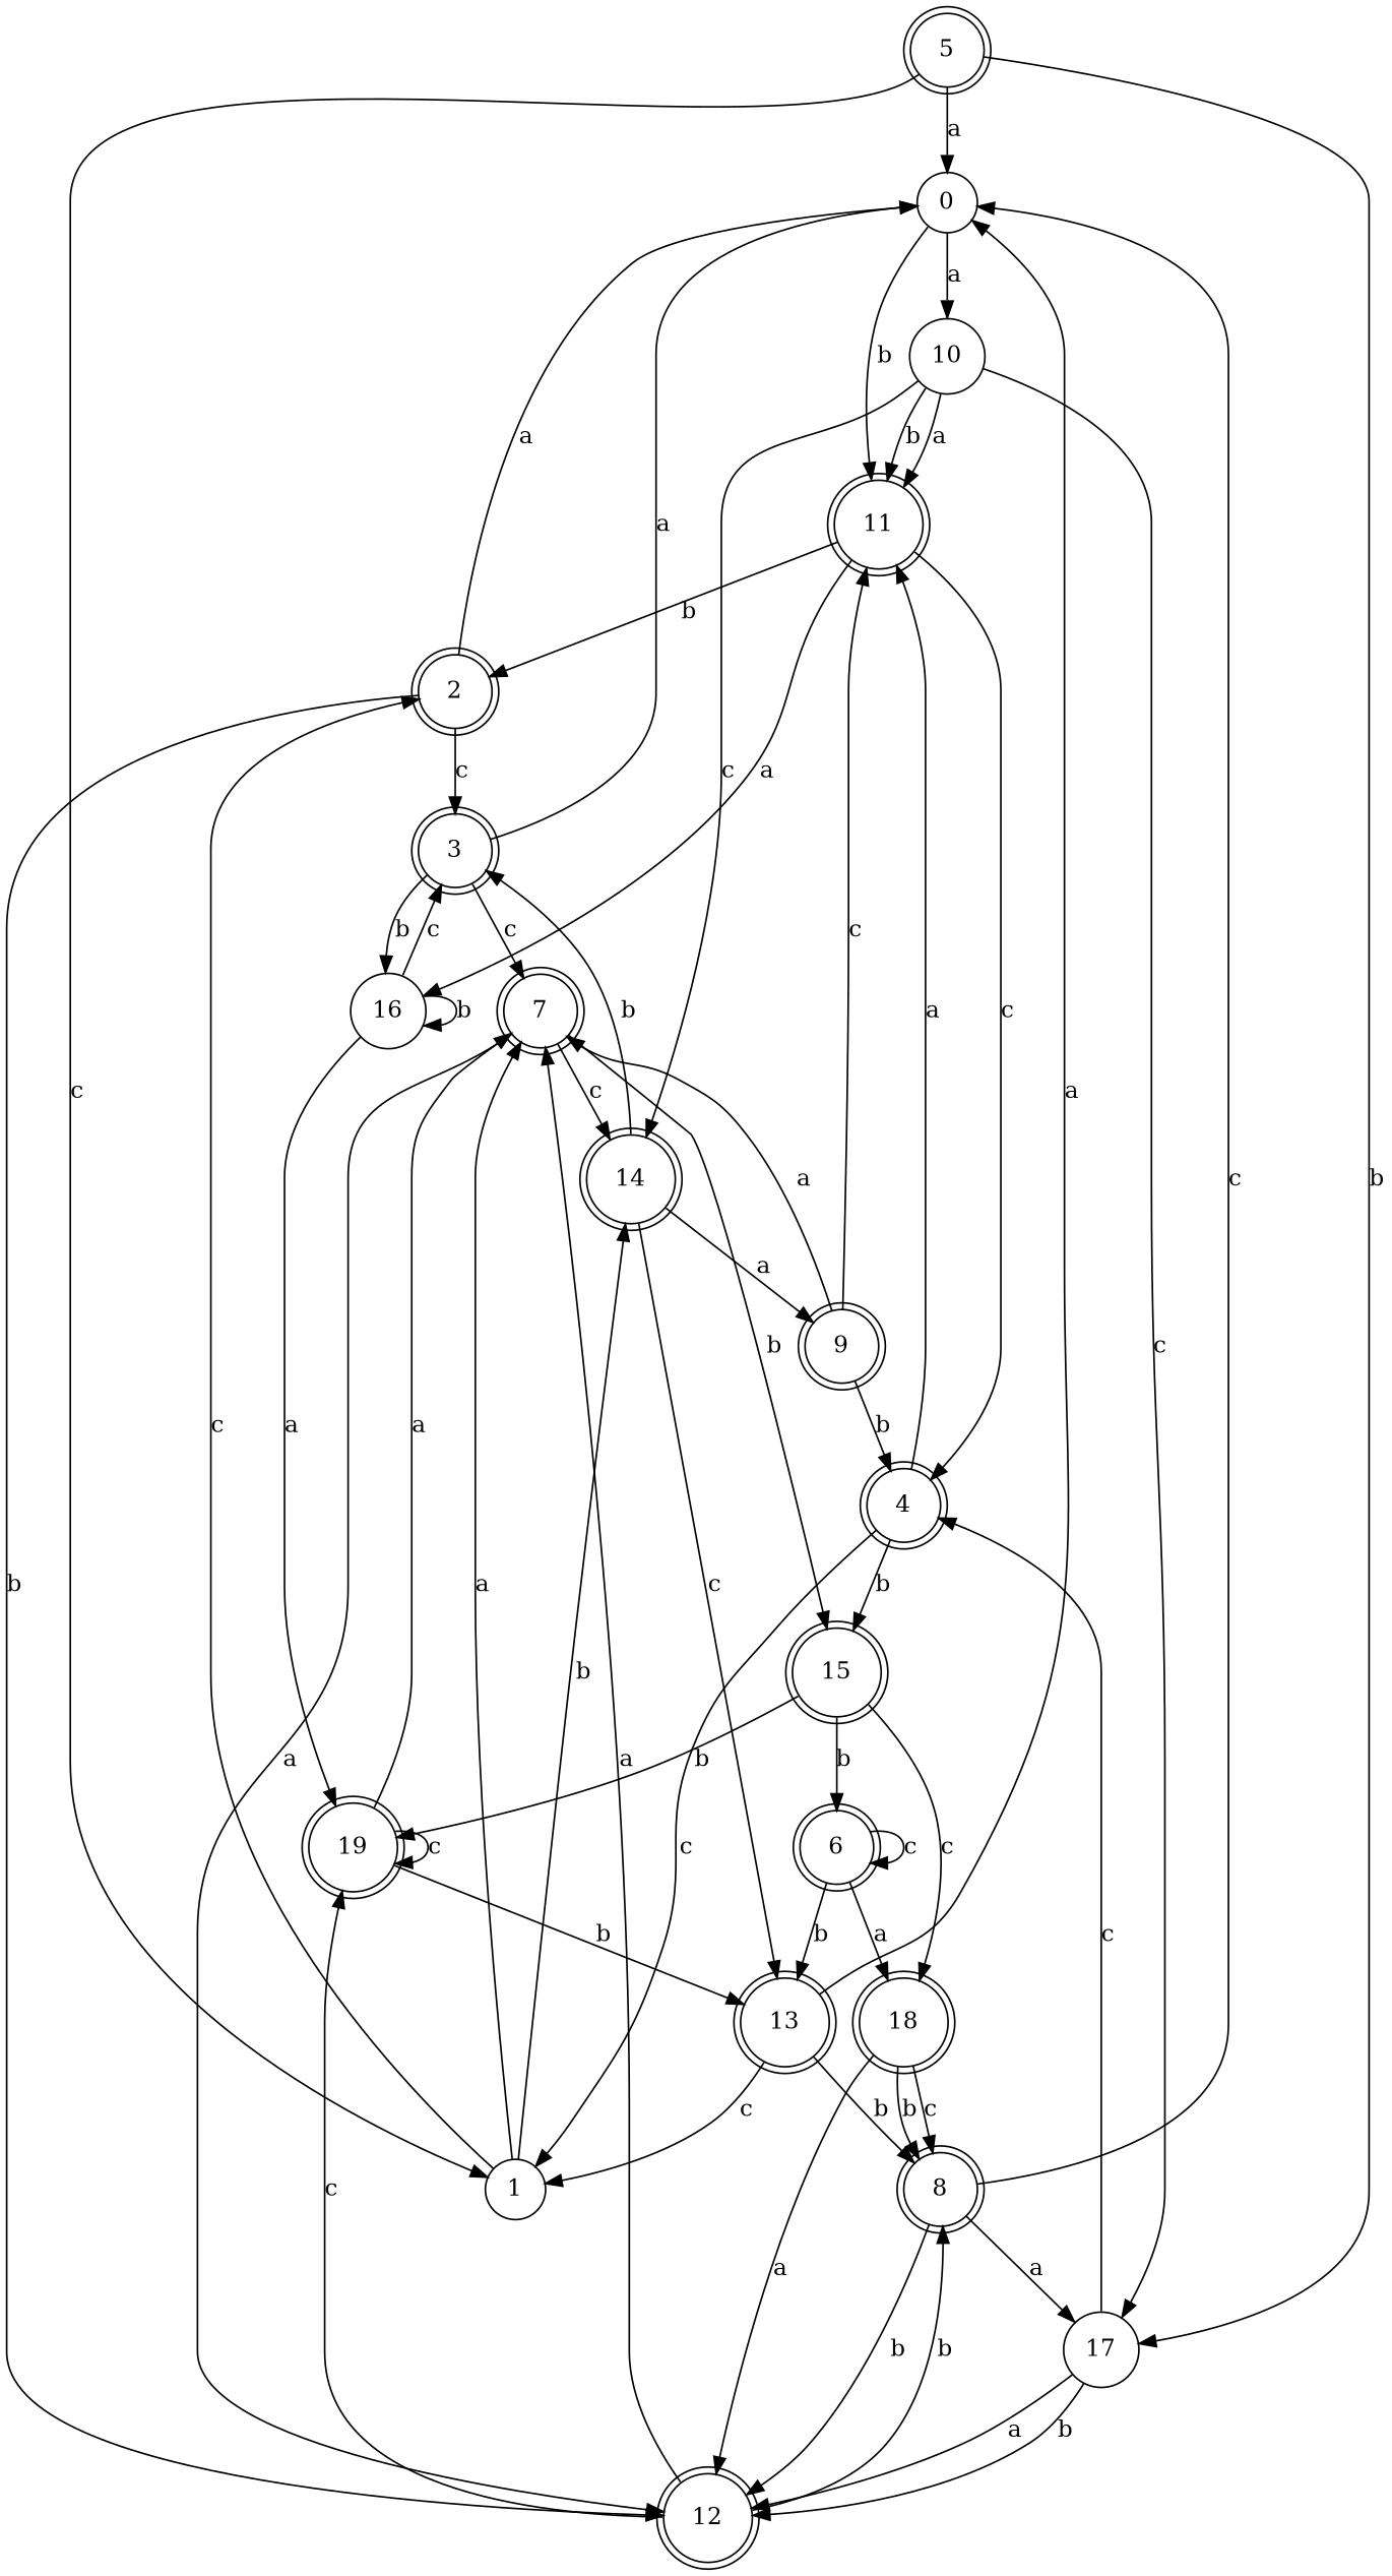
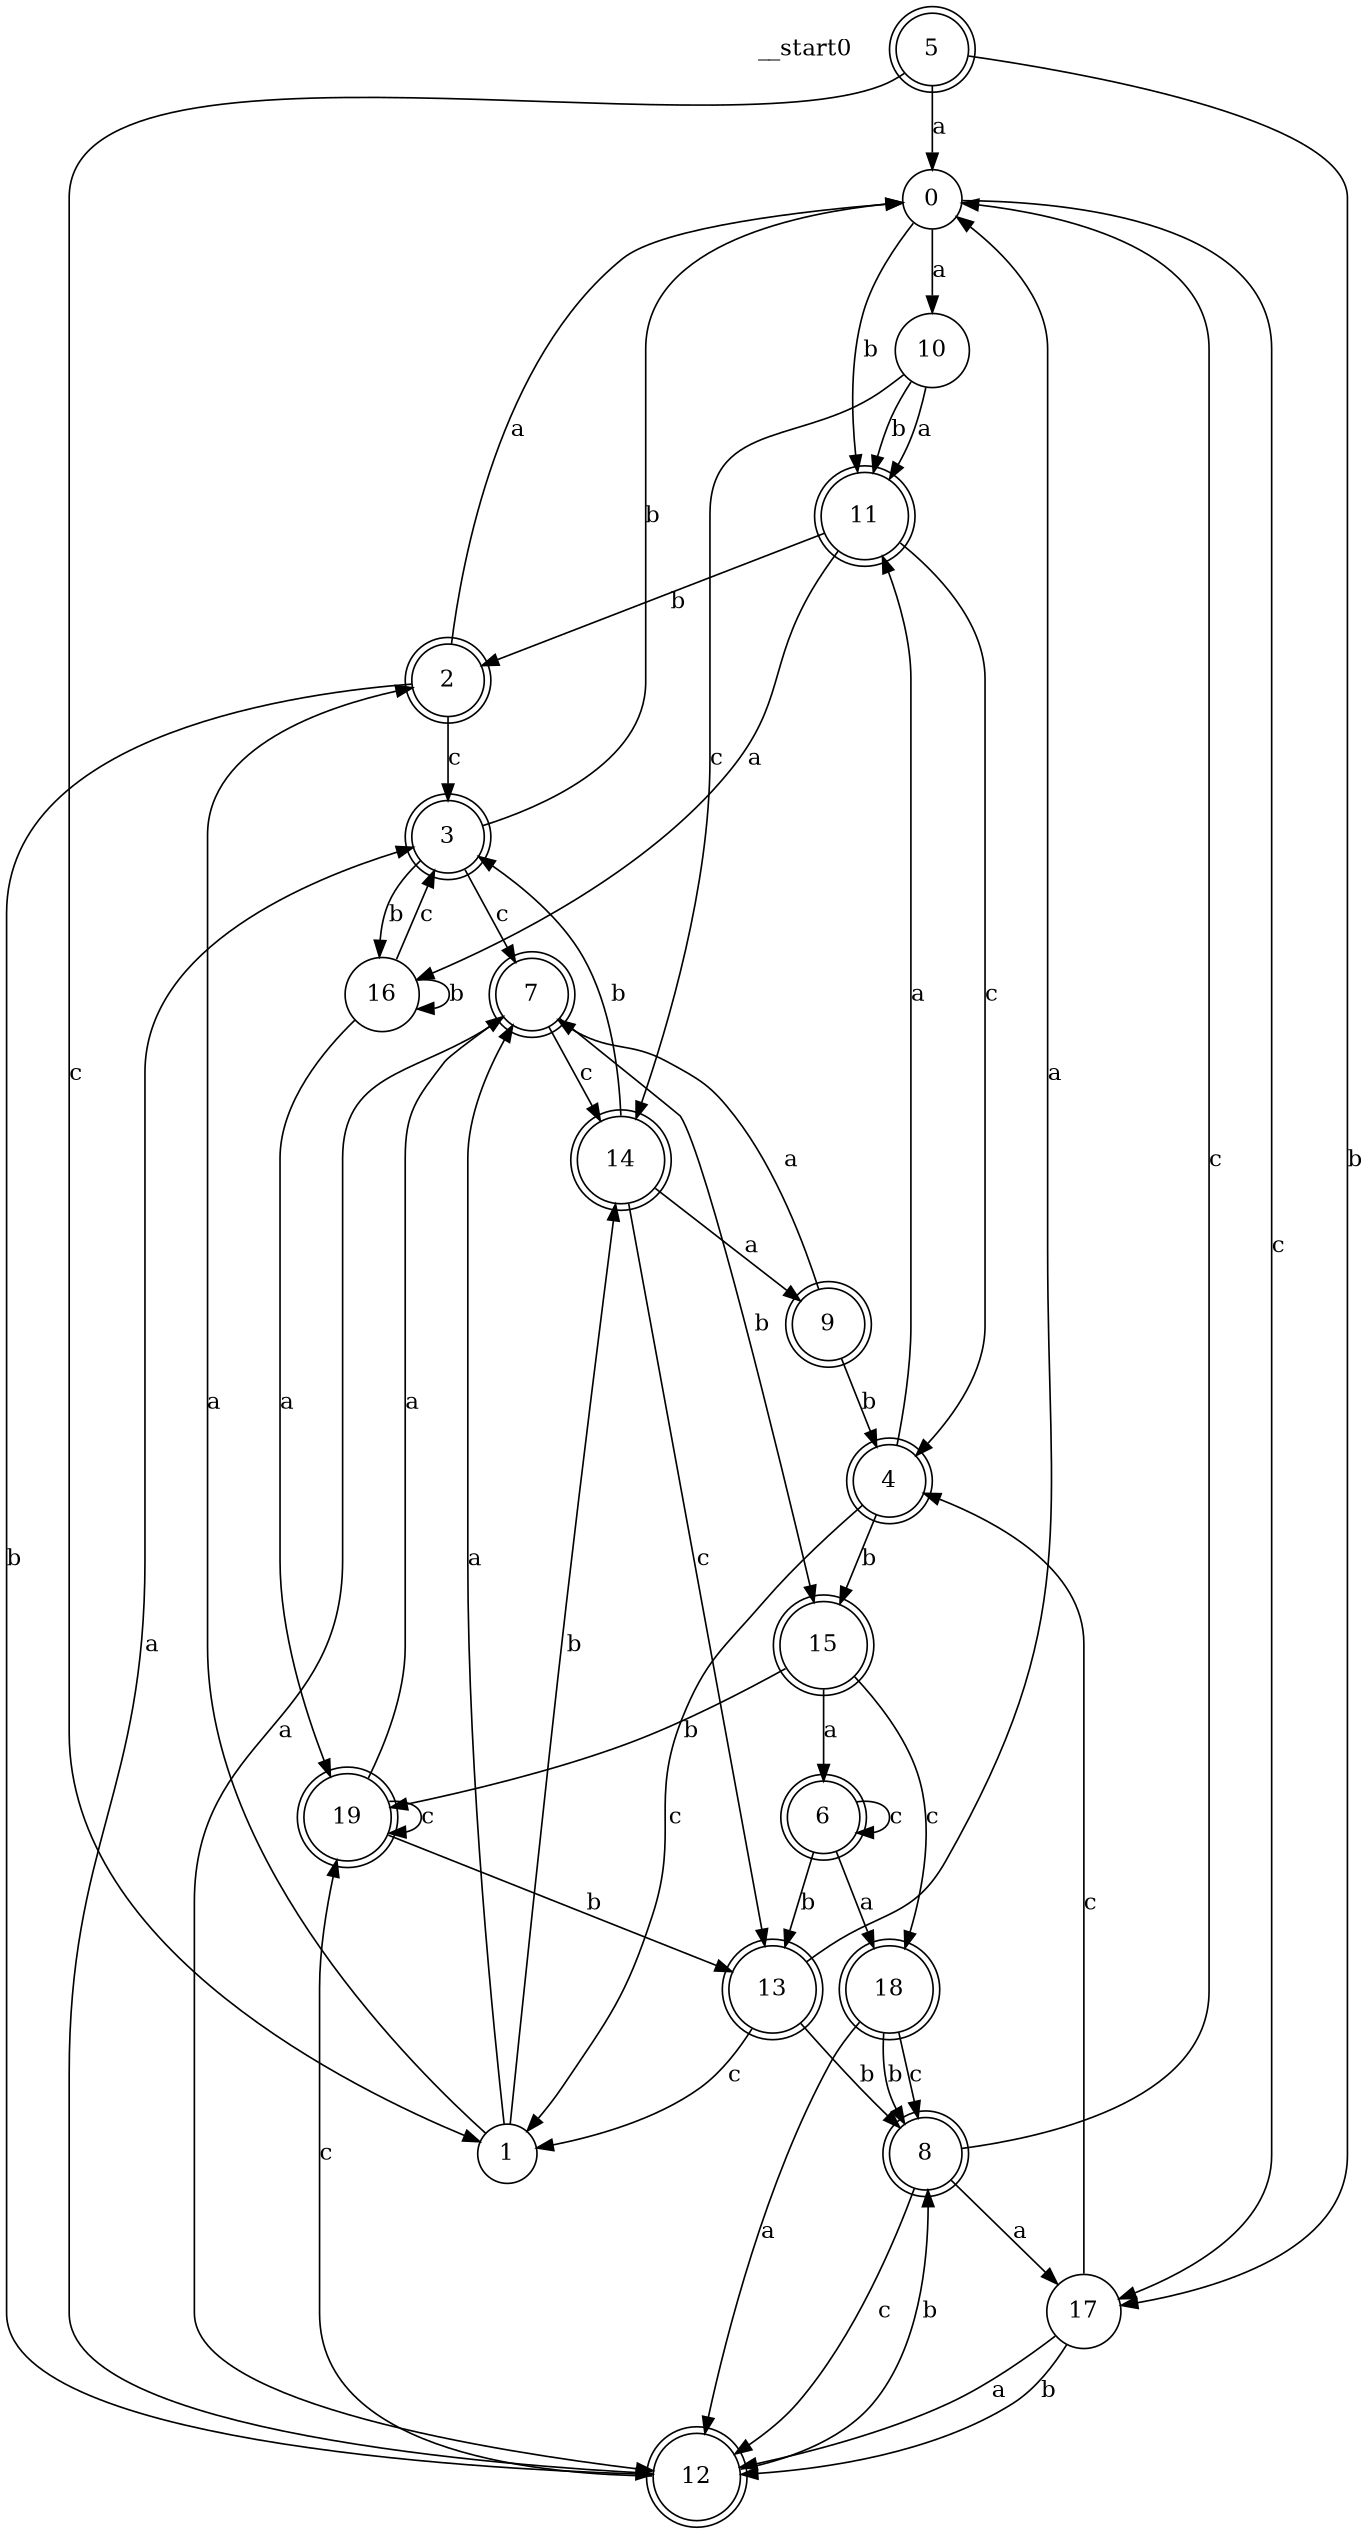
  digraph {
    rankdir=TB
    node [shape=doublecircle color=black fillcolor=white style="rounded,filled"]
+   __start0 [shape=none color="" fillcolor="" style=""]
    n2 [label=0 shape=circle style=filled]
    n3 [label=10 shape=circle style=filled]
    n4 [label=11]
    n5 [label=17 shape=circle style=filled]
    n6 [label=14]
    n7 [label=2]
    n8 [label=16 shape=circle style=filled]
    n9 [label=4]
    n10 [label=12]
    n11 [label=1 shape=circle style=filled]
    n12 [label=7]
    n13 [label=3]
    n14 [label=15]
    n15 [label=13]
    n16 [label=9]
    n17 [label=8]
    n18 [label=19]
    n19 [label=6]
    n20 [label=18]
    n21 [label=5]
    n2 -> n3 [label=a]
    n2 -> n4 [label=b]
-   n3 -> n5 [label=c]
+   n2 -> n5 [label=c]
    n3 -> n4 [label=a]
    n3 -> n4 [label=b]
    n3 -> n6 [label=c]
    n4 -> n7 [label=b]
    n4 -> n8 [label=a]
    n4 -> n9 [label=c]
    n5 -> n9 [label=c]
    n5 -> n10 [label=a]
    n5 -> n10 [label=b]
    n6 -> n13 [label=b]
    n6 -> n15 [label=c]
    n6 -> n16 [label=a]
    n7 -> n2 [label=a]
    n7 -> n10 [label=b]
    n7 -> n13 [label=c]
    n8 -> n8 [label=b]
    n8 -> n13 [label=c]
    n8 -> n18 [label=a]
    n9 -> n4 [label=a]
    n9 -> n11 [label=c]
    n9 -> n14 [label=b]
-   n10 -> n12 [label=a]
+   n10 -> n13 [label=a]
    n10 -> n17 [label=b]
    n10 -> n18 [label=c]
    n11 -> n6 [label=b]
-   n11 -> n7 [label=c]
+   n11 -> n7 [label=a]
    n11 -> n12 [label=a]
    n12 -> n6 [label=c]
    n12 -> n10 [label=a]
    n12 -> n14 [label=b]
-   n13 -> n2 [label=a]
+   n13 -> n2 [label=b]
    n13 -> n8 [label=b]
    n13 -> n12 [label=c]
    n14 -> n18 [label=b]
-   n14 -> n19 [label=b]
+   n14 -> n19 [label=a]
    n14 -> n20 [label=c]
    n15 -> n2 [label=a]
    n15 -> n11 [label=c]
    n15 -> n17 [label=b]
-   n16 -> n4 [label=c]
    n16 -> n9 [label=b]
    n16 -> n12 [label=a]
    n17 -> n2 [label=c]
    n17 -> n5 [label=a]
-   n17 -> n10 [label=b]
+   n17 -> n10 [label=c]
    n18 -> n12 [label=a]
    n18 -> n15 [label=b]
    n18 -> n18 [label=c]
    n19 -> n15 [label=b]
    n19 -> n19 [label=c]
    n19 -> n20 [label=a]
    n20 -> n10 [label=a]
    n20 -> n17 [label=b]
    n20 -> n17 [label=c]
    n21 -> n2 [label=a]
    n21 -> n5 [label=b]
    n21 -> n11 [label=c]
  }
